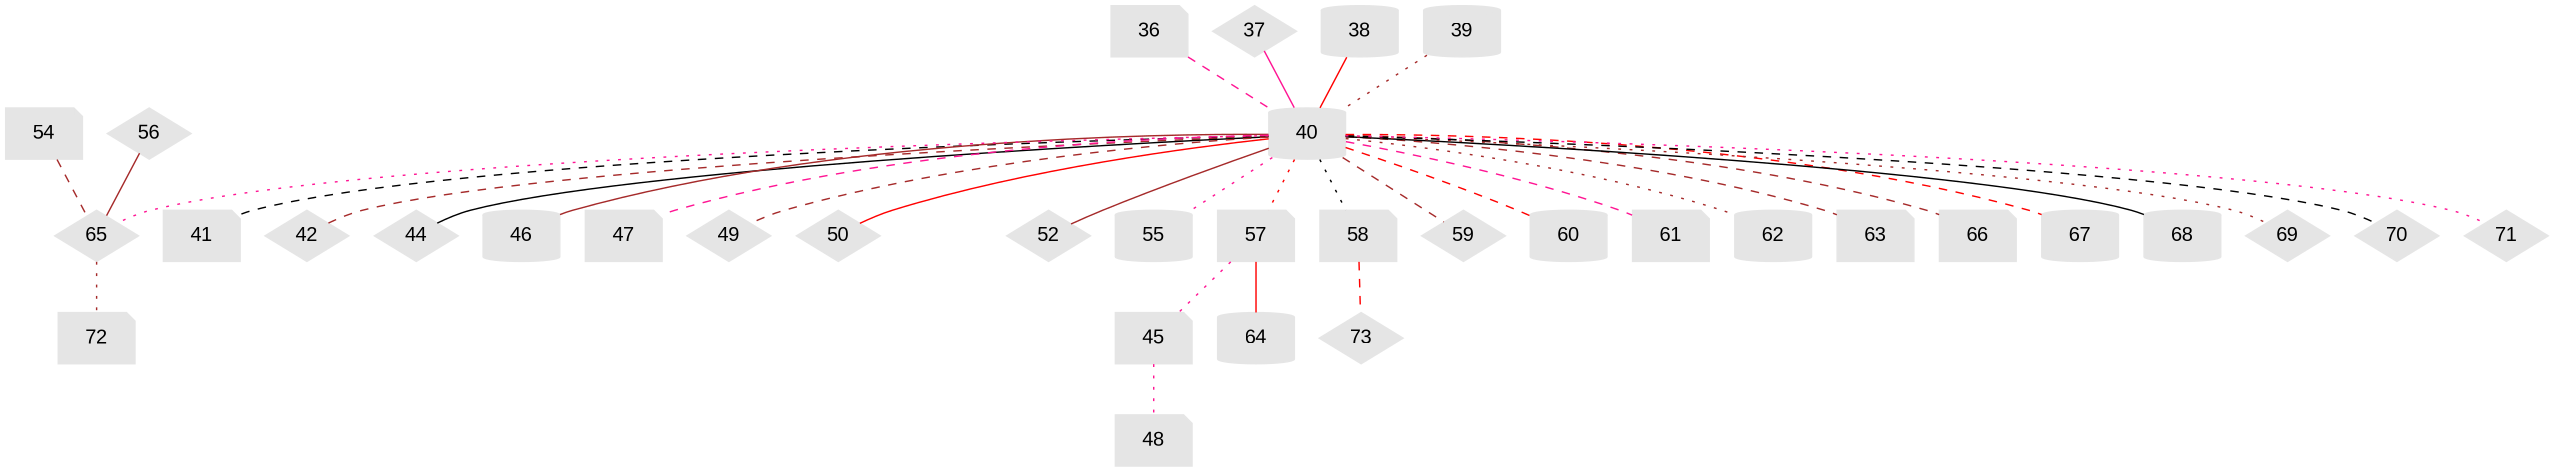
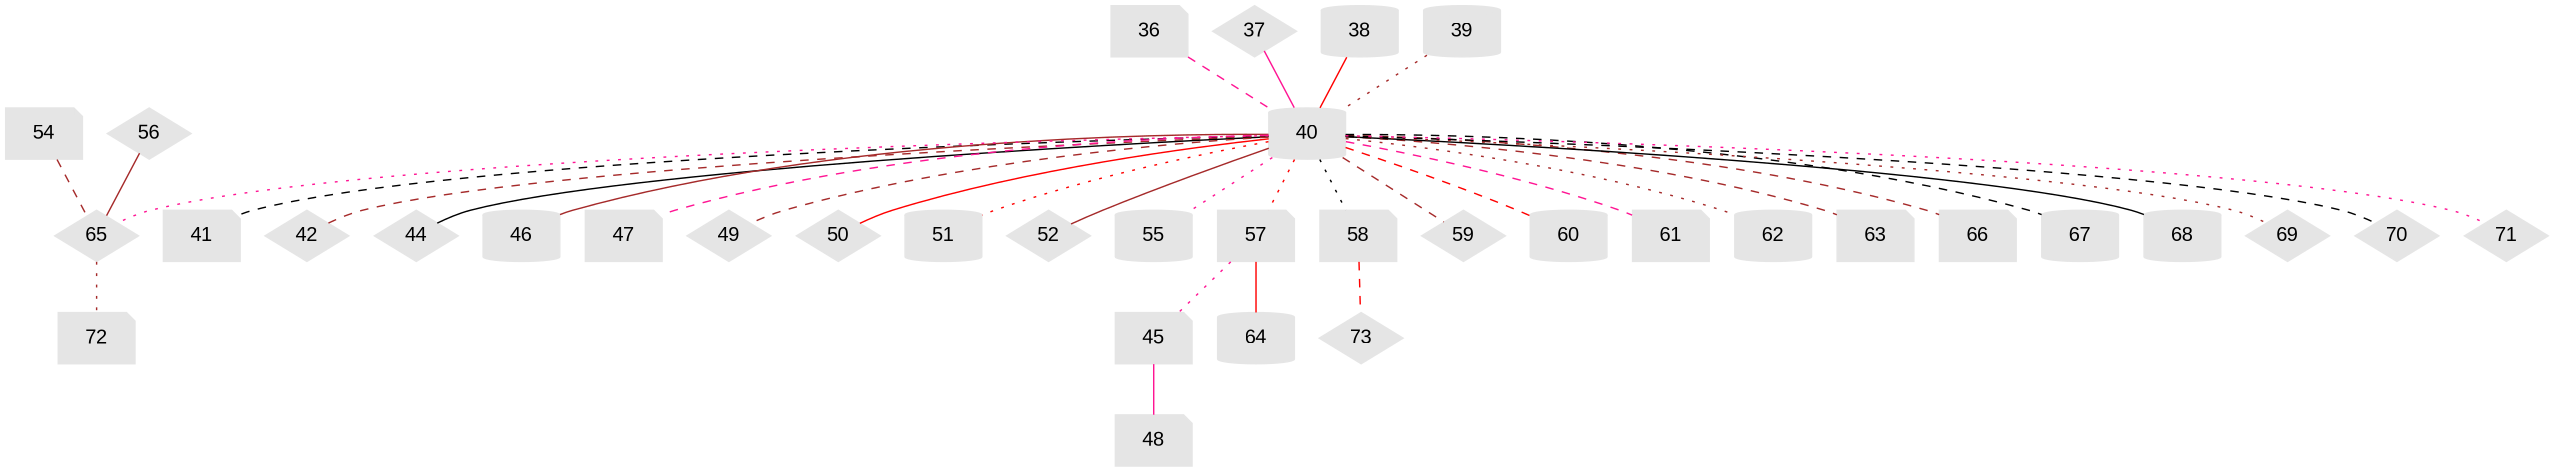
  graph {
    fontname="Liberation Sans"
    node [color=gray90 fontname="Liberation Sans" shape=diamond style=filled]
    edge [color=brown fontname="Liberation Sans" style=dashed]
    40 [shape=cylinder super="+35"]
    41 [shape=note]
    42
    44
    46 [shape=cylinder]
    47 [shape=note]
    49
    50
+   51 [shape=cylinder]
    52
    55 [shape=cylinder]
    57 [shape=note]
    58 [shape=note]
    59
    60 [shape=cylinder]
    61 [shape=note]
    62 [shape=cylinder]
    63 [shape=note]
    65 [super="+53"]
    66 [shape=note]
    67 [shape=cylinder]
    68 [shape=cylinder]
    69
    70
    71
    36 [shape=note]
    37
    38 [shape=cylinder]
    39 [shape=cylinder]
    45 [shape=note]
    48 [shape=note]
    64 [shape=cylinder]
    73
    72 [shape=note]
    54 [shape=note]
    56
    40 -- 41 [color=black]
    40 -- 42
    40 -- 44 [color=black style=solid]
    40 -- 46 [style=solid]
    40 -- 47 [color=deeppink]
    40 -- 49
    40 -- 50 [color=red style=solid]
+   40 -- 51 [color=red style=dotted]
    40 -- 52 [style=solid]
    40 -- 55 [color=deeppink style=dotted]
    40 -- 57 [color=red style=dotted]
    40 -- 58 [color=black style=dotted]
    40 -- 59
    40 -- 60 [color=red]
    40 -- 61 [color=deeppink]
    40 -- 62 [style=dotted]
    40 -- 63
    40 -- 65 [color=deeppink style=dotted]
    40 -- 66
-   40 -- 67 [color=red]
+   40 -- 67 [color=black]
    40 -- 68 [color=black style=solid]
    40 -- 69 [style=dotted]
    40 -- 70 [color=black]
    40 -- 71 [color=deeppink style=dotted]
    57 -- 45 [color=deeppink style=dotted]
    57 -- 64 [color=red style=solid]
    58 -- 73 [color=red]
    65 -- 72 [style=dotted]
    36 -- 40 [color=deeppink]
    37 -- 40 [color=deeppink style=solid]
    38 -- 40 [color=red style=solid]
    39 -- 40 [style=dotted]
-   45 -- 48 [color=deeppink style=dotted]
+   45 -- 48 [color=deeppink style=solid]
    54 -- 65
    56 -- 65 [style=solid]
  }
